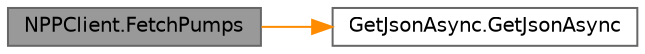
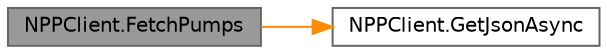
  digraph {
    rankdir=LR
    node [fontname=Helvetica fontsize=10 shape=box style=filled]
    n1 [color=gray40 fillcolor=grey60 fontcolor=black height=0.2 label="NPPClient.FetchPumps" width=0.4]
-   n2 [color=grey40 fillcolor=white height=0.2 label="GetJsonAsync.GetJsonAsync" width=0.4]
+   n2 [color=grey40 fillcolor=white height=0.2 label="NPPClient.GetJsonAsync" width=0.4]
    n1 -> n2 [color=darkorange fontname=Helvetica fontsize=10 labelfontname=Helvetica labelfontsize=10 style=solid]
  }
